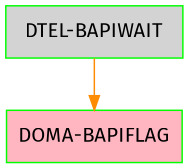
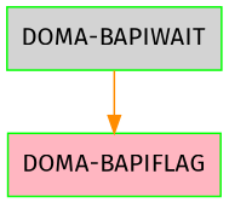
  digraph {
    fontname="Fira Sans"
    node [color=green shape=box style=filled fontname="Fira Sans"]
-   "DTEL-BAPIWAIT" [fillcolor=lightgrey]
+   "DTEL-BAPIWAIT" [fillcolor=lightgrey label="DOMA-BAPIWAIT"]
    "DOMA-BAPIFLAG" [fillcolor=lightpink]
    "DTEL-BAPIWAIT" -> "DOMA-BAPIFLAG" [color=darkorange fontname="Fira Sans"]
  }
